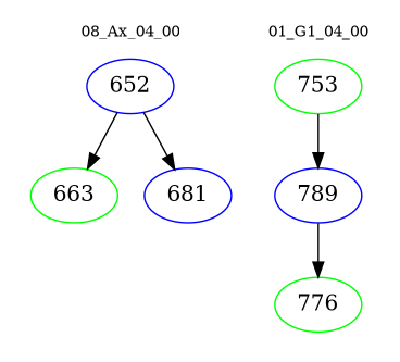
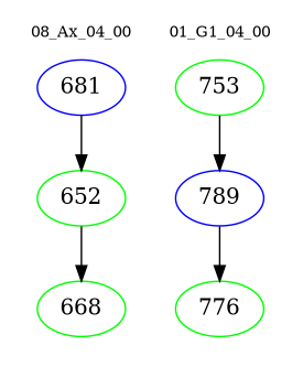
  digraph {
    node [color=green]
    edge [color=black]
-   n1 [label=663]
-   n2 [color=blue label=652]
+   n1 [label=668]
+   n2 [label=652]
    n3 [color=blue label=681]
    n4 [label=753]
    n5 [color=blue label=789]
    n6 [label=776]
    subgraph cluster_1 {
      color=white
      fontsize=10
      label="08_Ax_04_00"
      n1
      n2
      n3
    }
    subgraph cluster_2 {
      color=white
      fontsize=10
      label="01_G1_04_00"
      n4
      n5
      n6
    }
    n2 -> n1
-   n2 -> n3
+   n3 -> n2
    n4 -> n5
    n5 -> n6
  }
